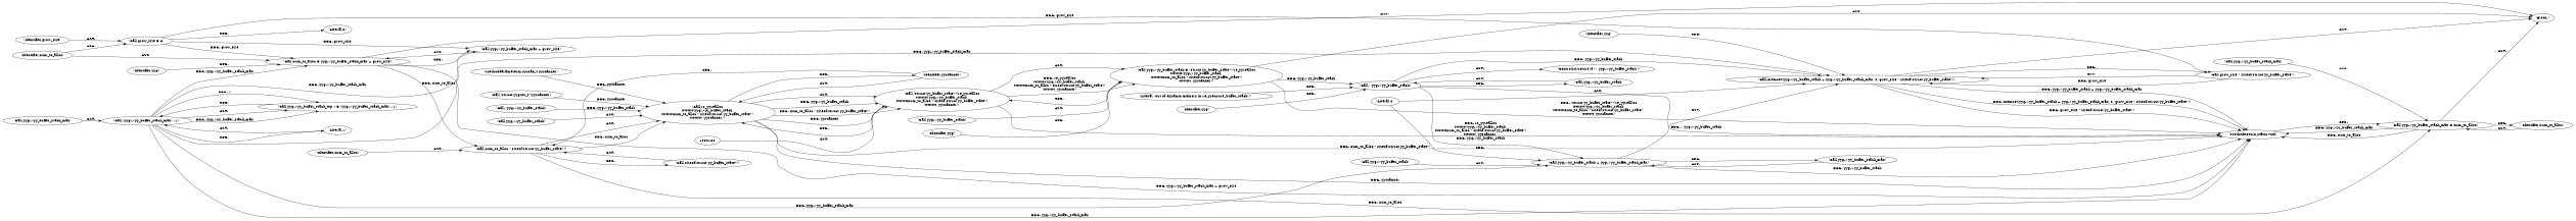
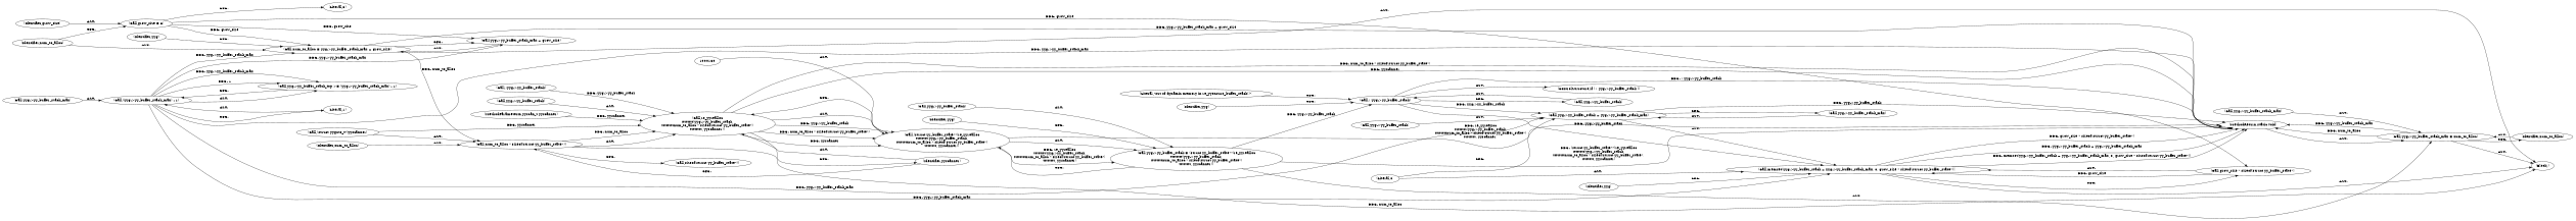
  digraph {
    rankdir=LR
    n1 [label="(Call,num_to_alloc * sizeof(struct yy_buffer_state*))"]
    n2 [label="(Call,re_yyrealloc\n\t\t\t\t\t\t\t\t(yyg->yy_buffer_stack,\n\t\t\t\t\t\t\t\tnum_to_alloc * sizeof(struct yy_buffer_state*)\n\t\t\t\t\t\t\t\t, yyscanner))"]
    n3 [label="(Call,yyg->yy_buffer_stack_max = num_to_alloc)"]
    n4 [label="(Call,sizeof(struct yy_buffer_state*))"]
    n5 [label="(MethodReturn,static void)"]
    n6 [label="(Call,(struct yy_buffer_state**)re_yyrealloc\n\t\t\t\t\t\t\t\t(yyg->yy_buffer_stack,\n\t\t\t\t\t\t\t\tnum_to_alloc * sizeof(struct yy_buffer_state*)\n\t\t\t\t\t\t\t\t, yyscanner))"]
    n7 [label="(Identifier,yyscanner)"]
    n8 [label="(Block,)"]
    n9 [label="(Identifier,num_to_alloc)"]
    n10 [label="(Call,num_to_alloc = yyg->yy_buffer_stack_max + grow_size)"]
    n11 [label="(Call,yyg->yy_buffer_stack_max + grow_size)"]
    n12 [label="(Call,(yyg->yy_buffer_stack_max) - 1)"]
    n13 [label="(Call,memset(yyg->yy_buffer_stack + yyg->yy_buffer_stack_max, 0, grow_size * sizeof(struct yy_buffer_state*)))"]
    n14 [label="(Call,yyg->yy_buffer_stack + yyg->yy_buffer_stack_max)"]
    n15 [label="(Call,yyg->yy_buffer_stack_top >= (yyg->yy_buffer_stack_max) - 1)"]
    n16 [label="(Literal,1)"]
    n17 [label="(Call,grow_size * sizeof(struct yy_buffer_state*))"]
    n18 [label="(Call,yyg->yy_buffer_stack_max)"]
    n19 [label="(Call,grow_size = 8)"]
    n20 [label="(Literal,8)"]
    n21 [label="(Call,yyg->yy_buffer_stack = (struct yy_buffer_state**)re_yyrealloc\n\t\t\t\t\t\t\t\t(yyg->yy_buffer_stack,\n\t\t\t\t\t\t\t\tnum_to_alloc * sizeof(struct yy_buffer_state*)\n\t\t\t\t\t\t\t\t, yyscanner))"]
    n22 [label="(Call,! yyg->yy_buffer_stack)"]
    n23 [label="(Call,yyg->yy_buffer_stack)"]
    n24 [label="(ControlStructure,if ( ! yyg->yy_buffer_stack ))"]
    n25 [label="(Call,(struct yyguts_t*)yyscanner)"]
    n26 [label="(Call,yyg->yy_buffer_stack)"]
    n27 [label="(Call,yyg->yy_buffer_stack_max)"]
    n28 [label="(Call,!yyg->yy_buffer_stack)"]
    n29 [label="(Identifier,yyg)"]
    n30 [label="(Call,yyg->yy_buffer_stack_max)"]
    n31 [label="(Call,yyg->yy_buffer_stack)"]
    n32 [label="(Identifier,num_to_alloc)"]
    n33 [label="(Identifier,yyg)"]
    n34 [label="(Call,yyg->yy_buffer_stack)"]
    n35 [label="(Literal,\"out of dynamic memory in re_yyensure_buffer_stack()\")"]
    n36 [label="(Literal,0)"]
    n37 [label="(Identifier,num_to_alloc)"]
    n38 [label="(Identifier,yyg)"]
    n39 [label="(Identifier,grow_size)"]
    n40 [label="(Identifier,yyg)"]
    n41 [label="(MethodParameterIn,yyscan_t yyscanner)"]
    n42 [label=1000160]
    n1 -> n2 [label="AST: "]
    n1 -> n2 [label="DDG: num_to_alloc"]
    n1 -> n3 [label="DDG: num_to_alloc"]
    n1 -> n4 [label="CFG: "]
    n2 -> n5 [label="DDG: yyscanner"]
    n2 -> n5 [label="DDG: num_to_alloc * sizeof(struct yy_buffer_state*)"]
    n2 -> n6 [label="AST: "]
    n2 -> n6 [label="DDG: yyg->yy_buffer_stack"]
    n2 -> n6 [label="DDG: num_to_alloc * sizeof(struct yy_buffer_state*)"]
    n2 -> n6 [label="DDG: yyscanner"]
    n2 -> n7 [label="CFG: "]
    n3 -> n5 [label="DDG: yyg->yy_buffer_stack_max"]
    n3 -> n5 [label="DDG: num_to_alloc"]
    n3 -> n8 [label="AST: "]
    n3 -> n9 [label="CFG: "]
-   n4 -> n1 [label="AST: "]
-   n5 -> n3 [label="CFG: "]
+   n25 -> n1 [label="AST: "]
+   n5 -> n3 [label="AST: "]
    n6 -> n2 [label="CFG: "]
    n6 -> n5 [label="DDG: re_yyrealloc\n\t\t\t\t\t\t\t\t(yyg->yy_buffer_stack,\n\t\t\t\t\t\t\t\tnum_to_alloc * sizeof(struct yy_buffer_state*)\n\t\t\t\t\t\t\t\t, yyscanner)"]
    n6 -> n21 [label="AST: "]
    n6 -> n21 [label="DDG: re_yyrealloc\n\t\t\t\t\t\t\t\t(yyg->yy_buffer_stack,\n\t\t\t\t\t\t\t\tnum_to_alloc * sizeof(struct yy_buffer_state*)\n\t\t\t\t\t\t\t\t, yyscanner)"]
    n7 -> n1 [label="CFG: "]
    n7 -> n2 [label="AST: "]
    n9 -> n3 [label="AST: "]
    n10 -> n1 [label="DDG: num_to_alloc"]
    n10 -> n5 [label="DDG: yyg->yy_buffer_stack_max + grow_size"]
    n10 -> n8 [label="AST: "]
    n10 -> n11 [label="CFG: "]
    n11 -> n10 [label="AST: "]
    n12 -> n5 [label="DDG: yyg->yy_buffer_stack_max"]
    n12 -> n10 [label="DDG: yyg->yy_buffer_stack_max"]
    n12 -> n11 [label="DDG: yyg->yy_buffer_stack_max"]
    n12 -> n13 [label="DDG: yyg->yy_buffer_stack_max"]
    n12 -> n14 [label="DDG: yyg->yy_buffer_stack_max"]
    n12 -> n15 [label="AST: "]
    n12 -> n15 [label="DDG: yyg->yy_buffer_stack_max"]
    n12 -> n15 [label="DDG: 1"]
    n12 -> n16 [label="CFG: "]
    n13 -> n5 [label="DDG: grow_size * sizeof(struct yy_buffer_state*)"]
    n13 -> n5 [label="DDG: yyg->yy_buffer_stack + yyg->yy_buffer_stack_max"]
    n13 -> n5 [label="DDG: memset(yyg->yy_buffer_stack + yyg->yy_buffer_stack_max, 0, grow_size * sizeof(struct yy_buffer_state*))"]
    n13 -> n8 [label="AST: "]
    n13 -> n17 [label="CFG: "]
    n14 -> n5 [label="DDG: yyg->yy_buffer_stack"]
    n14 -> n13 [label="AST: "]
    n14 -> n18 [label="CFG: "]
    n15 -> n12 [label="CFG: "]
    n16 -> n12 [label="AST: "]
    n17 -> n13 [label="AST: "]
    n17 -> n13 [label="DDG: grow_size"]
    n18 -> n14 [label="AST: "]
    n19 -> n10 [label="DDG: grow_size"]
    n19 -> n11 [label="DDG: grow_size"]
    n19 -> n17 [label="DDG: grow_size"]
    n19 -> n20 [label="CFG: "]
    n21 -> n5 [label="DDG: (struct yy_buffer_state**)re_yyrealloc\n\t\t\t\t\t\t\t\t(yyg->yy_buffer_stack,\n\t\t\t\t\t\t\t\tnum_to_alloc * sizeof(struct yy_buffer_state*)\n\t\t\t\t\t\t\t\t, yyscanner)"]
    n21 -> n6 [label="CFG: "]
    n21 -> n8 [label="AST: "]
    n21 -> n22 [label="DDG: yyg->yy_buffer_stack"]
    n22 -> n5 [label="DDG: ! yyg->yy_buffer_stack"]
    n22 -> n13 [label="DDG: yyg->yy_buffer_stack"]
    n22 -> n14 [label="DDG: yyg->yy_buffer_stack"]
    n22 -> n23 [label="CFG: "]
    n22 -> n24 [label="AST: "]
    n23 -> n22 [label="AST: "]
    n25 -> n2 [label="DDG: yyscanner"]
    n26 -> n21 [label="AST: "]
    n27 -> n12 [label="AST: "]
    n28 -> n2 [label="DDG: yyg->yy_buffer_stack"]
    n29 -> n13 [label="CFG: "]
    n30 -> n3 [label="AST: "]
    n31 -> n14 [label="AST: "]
    n32 -> n1 [label="AST: "]
    n33 -> n10 [label="CFG: "]
    n34 -> n2 [label="AST: "]
    n35 -> n22 [label="CFG: "]
    n36 -> n13 [label="AST: "]
    n36 -> n14 [label="CFG: "]
    n37 -> n10 [label="AST: "]
    n37 -> n19 [label="CFG: "]
    n38 -> n21 [label="CFG: "]
    n39 -> n19 [label="AST: "]
    n40 -> n22 [label="CFG: "]
    n41 -> n2 [label="DDG: yyscanner"]
    n42 -> n6 [label="AST: "]
  }
